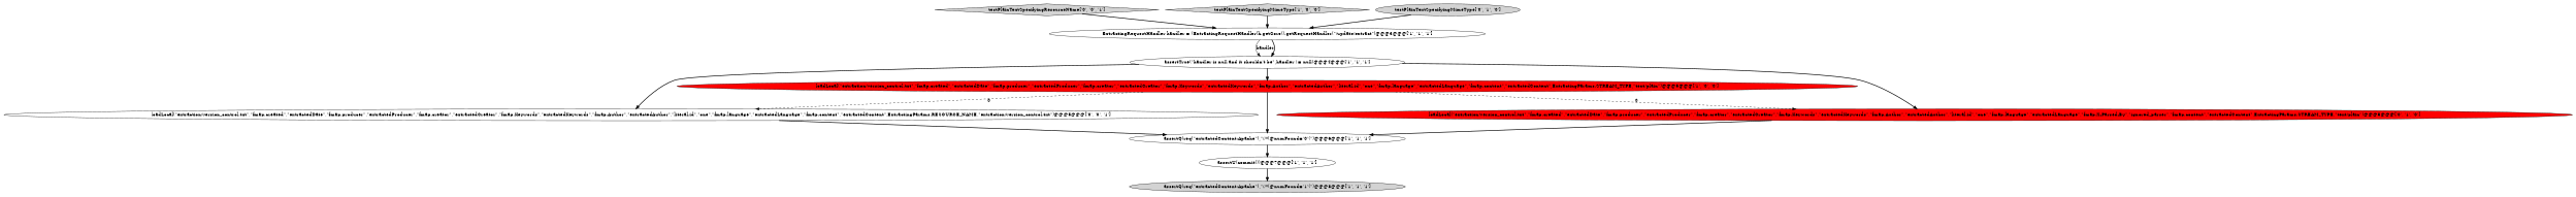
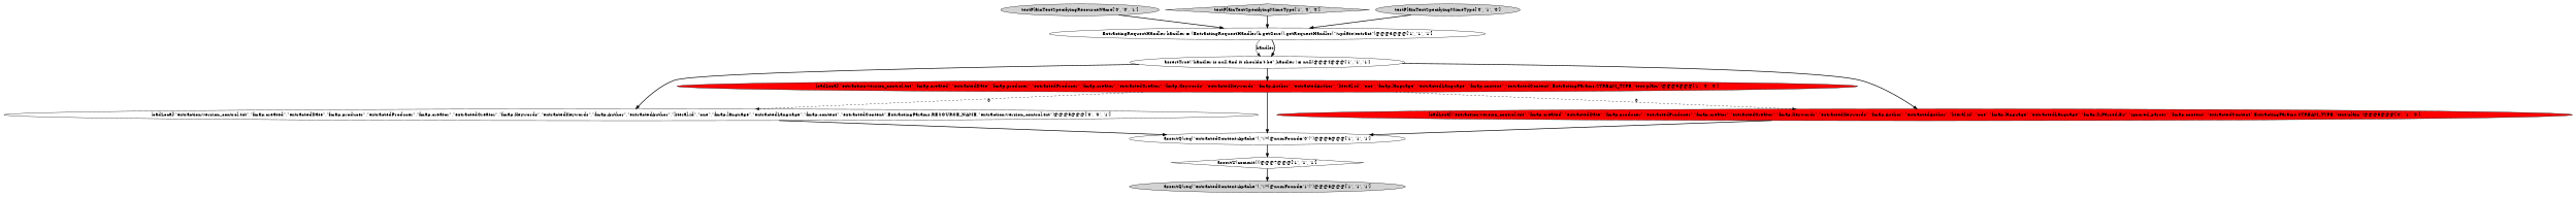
  digraph {
    node [fillcolor=white shape=ellipse style=filled]
    edge [style=bold]
    n1 [fillcolor=lightgray label="assertQ(req(\"extractedContent:Apache\"),\"//*(@numFound='1'(\")@@@8@@@['1', '1', '1']"]
-   n2 [label="assertU(commit())@@@7@@@['1', '1', '1']"]
+   n2 [label="assertU(commit())@@@7@@@['1', '1', '1']" shape=diamond]
    n3 [label="assertTrue(\"handler is null and it shouldn't be\",handler != null)@@@4@@@['1', '1', '1']"]
    n4 [label="loadLocal(\"extraction/version_control.txt\",\"fmap.created\",\"extractedDate\",\"fmap.producer\",\"extractedProducer\",\"fmap.creator\",\"extractedCreator\",\"fmap.Keywords\",\"extractedKeywords\",\"fmap.Author\",\"extractedAuthor\",\"literal.id\",\"one\",\"fmap.language\",\"extractedLanguage\",\"fmap.content\",\"extractedContent\",ExtractingParams.RESOURCE_NAME,\"extraction/version_control.txt\")@@@5@@@['0', '0', '1']"]
    n5 [fillcolor=red label="loadLocal(\"extraction/version_control.txt\",\"fmap.created\",\"extractedDate\",\"fmap.producer\",\"extractedProducer\",\"fmap.creator\",\"extractedCreator\",\"fmap.Keywords\",\"extractedKeywords\",\"fmap.Author\",\"extractedAuthor\",\"literal.id\",\"one\",\"fmap.language\",\"extractedLanguage\",\"fmap.content\",\"extractedContent\",ExtractingParams.STREAM_TYPE,\"text/plain\")@@@5@@@['1', '0', '0']"]
    n6 [fillcolor=red label="loadLocal(\"extraction/version_control.txt\",\"fmap.created\",\"extractedDate\",\"fmap.producer\",\"extractedProducer\",\"fmap.creator\",\"extractedCreator\",\"fmap.Keywords\",\"extractedKeywords\",\"fmap.Author\",\"extractedAuthor\",\"literal.id\",\"one\",\"fmap.language\",\"extractedLanguage\",\"fmap.X-Parsed-By\",\"ignored_parser\",\"fmap.content\",\"extractedContent\",ExtractingParams.STREAM_TYPE,\"text/plain\")@@@5@@@['0', '1', '0']"]
    n7 [label="assertQ(req(\"extractedContent:Apache\"),\"//*(@numFound='0'(\")@@@6@@@['1', '1', '1']"]
-   n8 [fillcolor=lightgray label="testPlainTextSpecifyingResourceName['0', '0', '1']" shape=diamond]
+   n8 [fillcolor=lightgray label="testPlainTextSpecifyingResourceName['0', '0', '1']"]
    n9 [label="ExtractingRequestHandler handler = (ExtractingRequestHandler)h.getCore().getRequestHandler(\"/update/extract\")@@@3@@@['1', '1', '1']"]
    n10 [fillcolor=lightgray label="testPlainTextSpecifyingMimeType['1', '0', '0']" shape=diamond]
    n11 [fillcolor=lightgray label="testPlainTextSpecifyingMimeType['0', '1', '0']"]
    n2 -> n1
    n3 -> n4
    n3 -> n5
    n3 -> n6
    n4 -> n7
    n5 -> n4 [label=0 style=dashed]
    n5 -> n6 [label=0 style=dashed]
    n5 -> n7
    n6 -> n7
    n7 -> n2
    n8 -> n9
    n9 -> n3 [label=handler style=solid]
    n9 -> n3
    n10 -> n9
    n11 -> n9
  }
